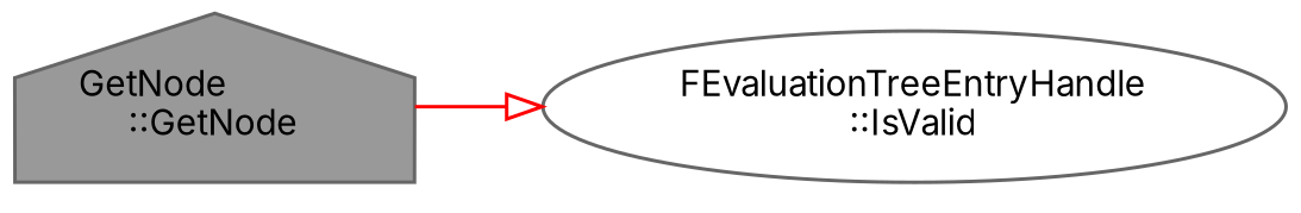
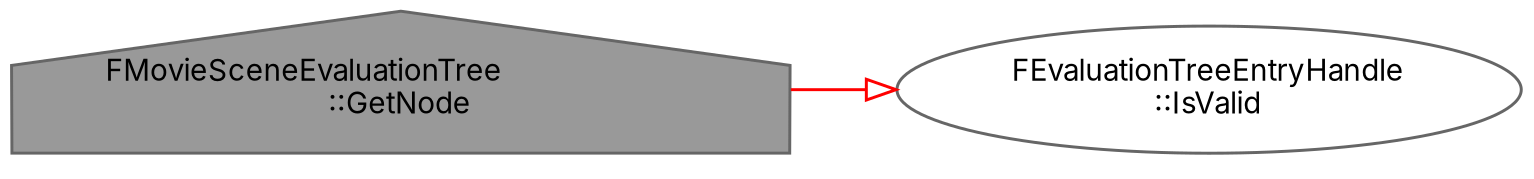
  digraph {
    rankdir=LR
    fontname=Inter
    node [fontname=Inter fontsize=10 style=filled]
-   n1 [color=gray40 fillcolor=grey60 fontcolor=black height=0.2 label="GetNode\l::GetNode" shape=house width=0.4]
+   n1 [color=gray40 fillcolor=grey60 fontcolor=black height=0.2 label="FMovieSceneEvaluationTree\l::GetNode" shape=house width=0.4]
    n2 [color=grey40 fillcolor=white height=0.2 label="FEvaluationTreeEntryHandle\l::IsValid" shape=ellipse width=0.4]
    n1 -> n2 [color=red fontname=Inter fontsize=10 labelfontname=Helvetica labelfontsize=10 style=solid arrowhead=onormal]
  }
